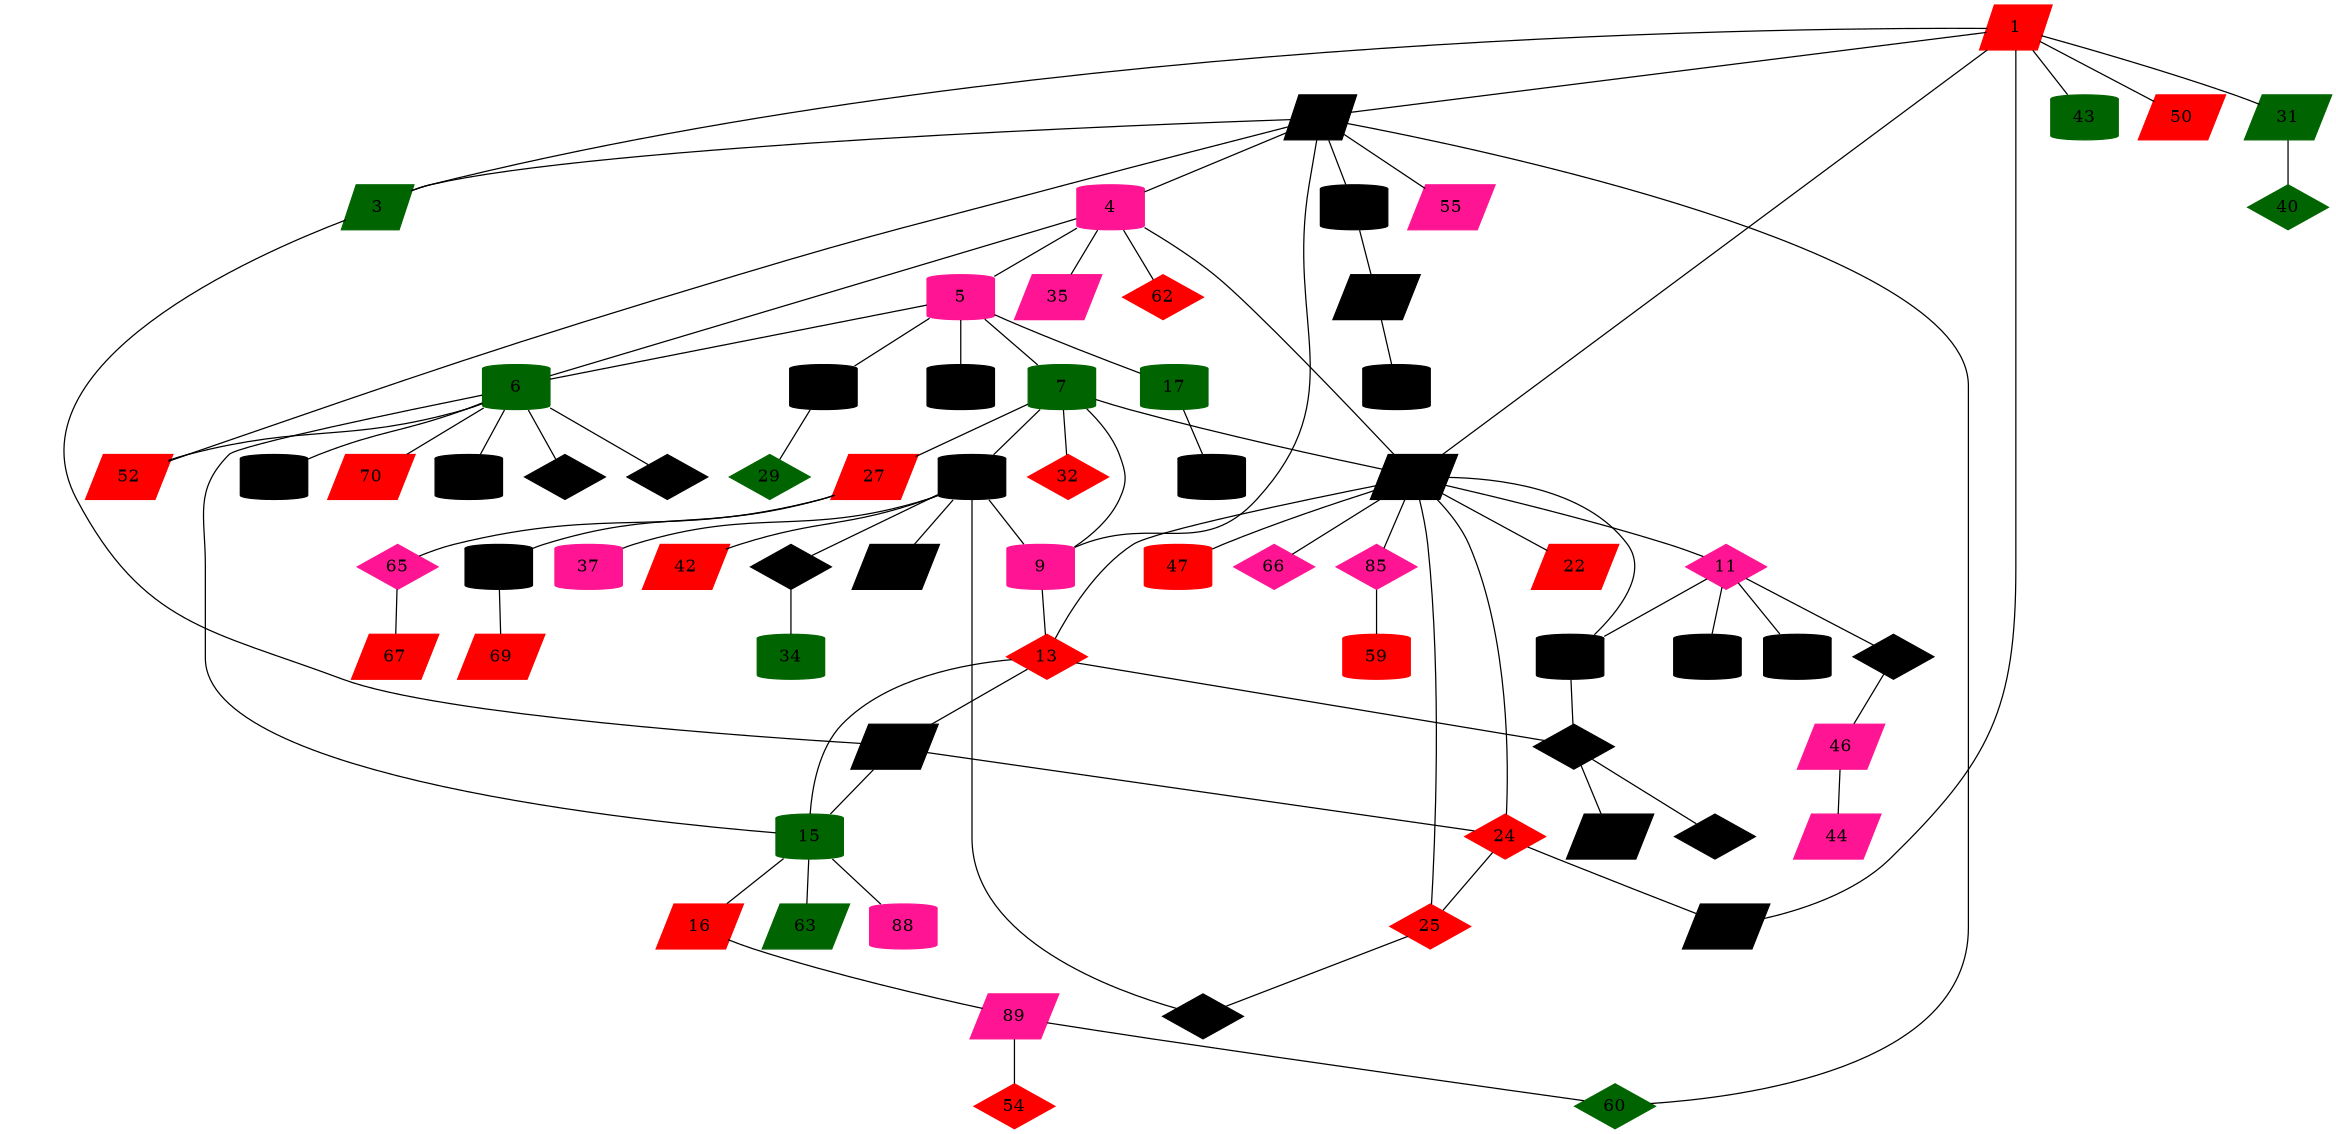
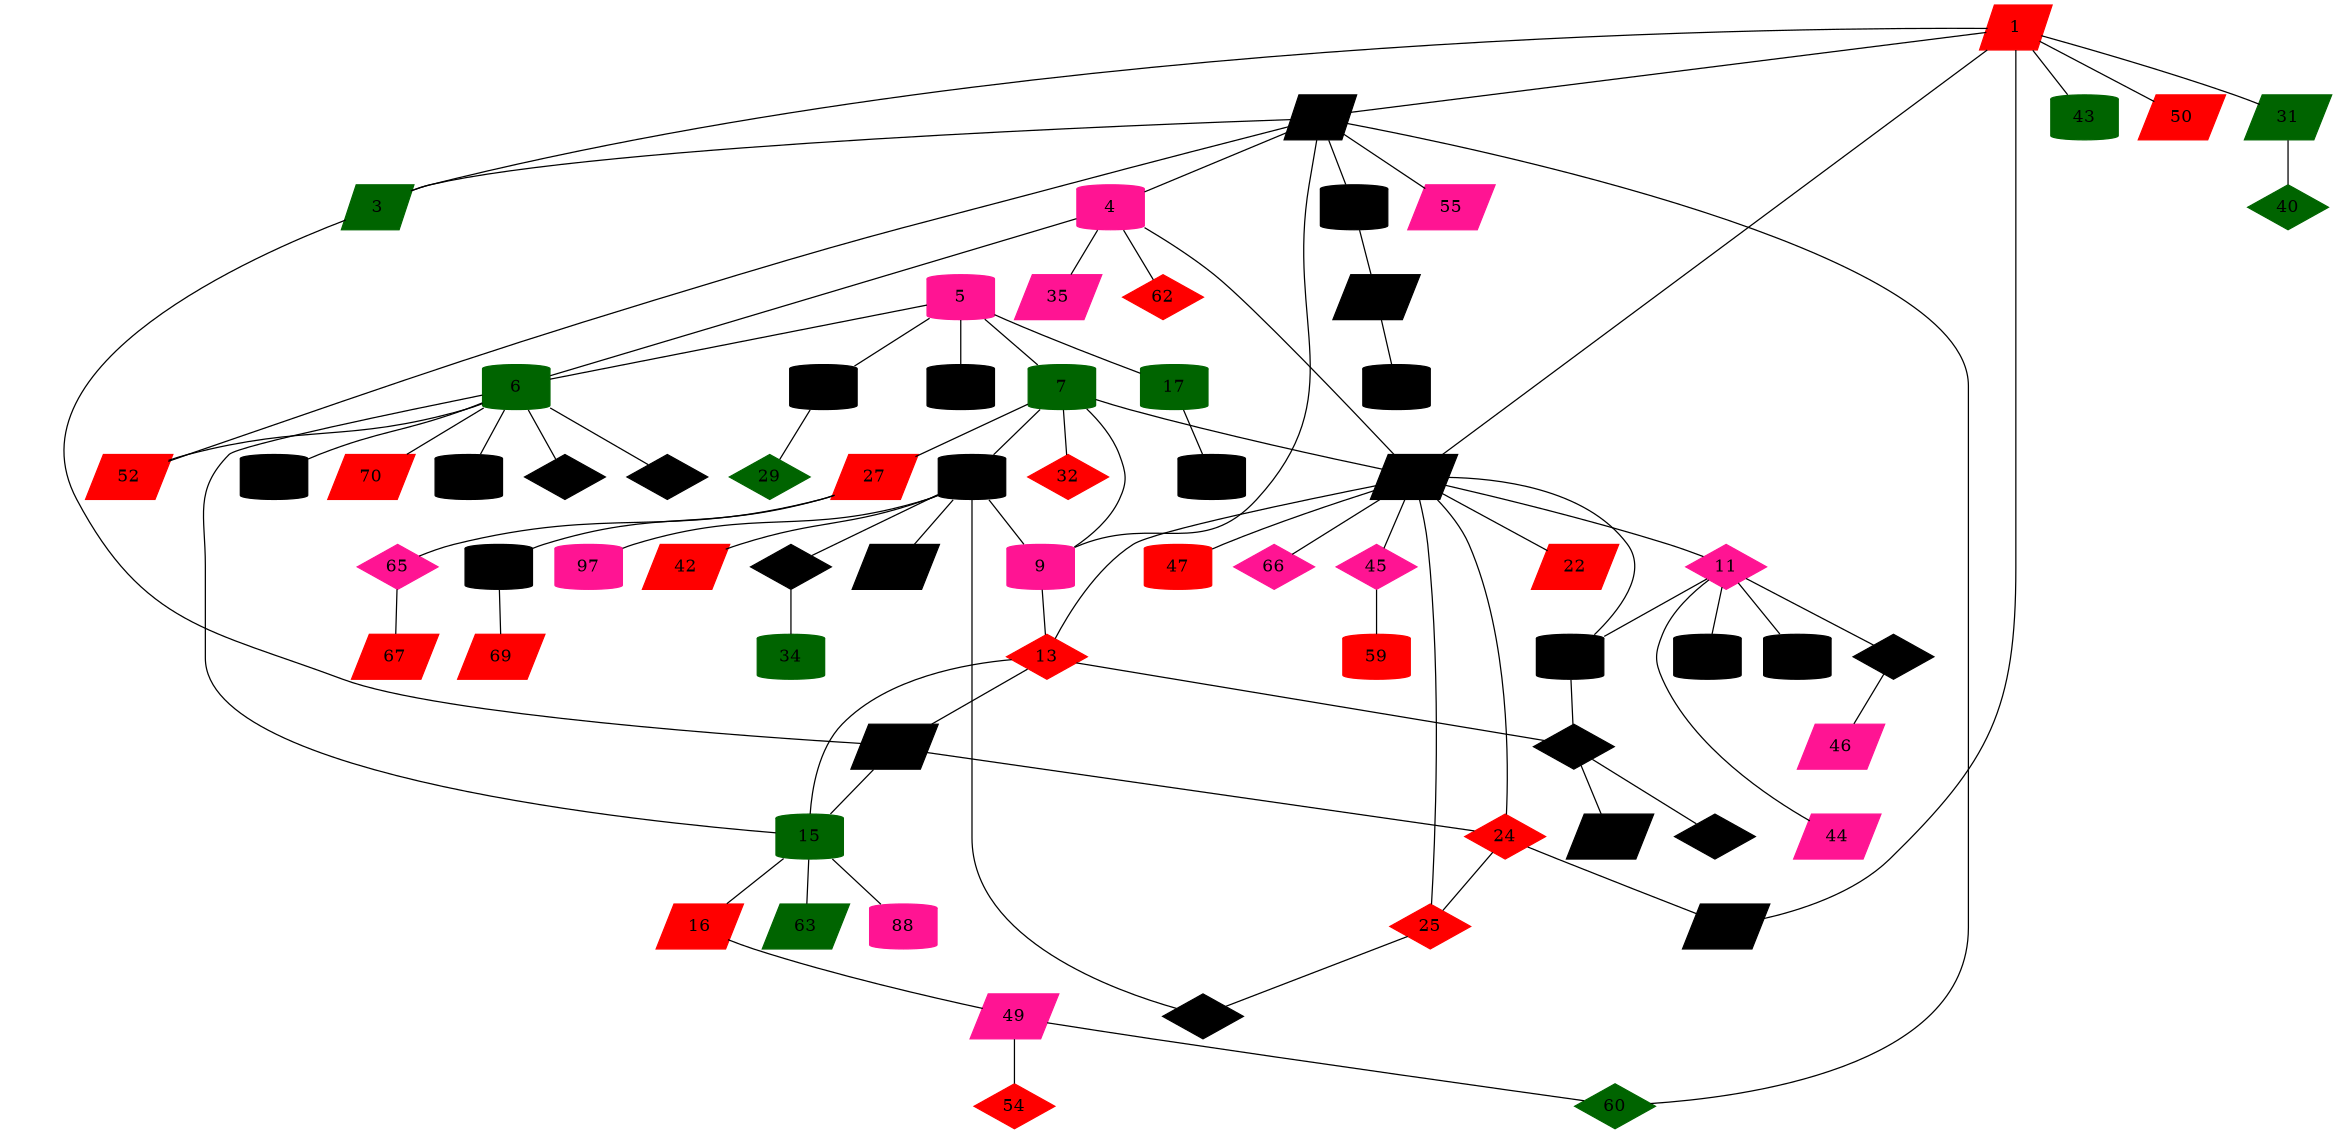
  graph {
    node [color=black shape=parallelogram style=filled]
    1 [color=red]
    2
    3 [color=darkgreen]
    10
    31 [color=darkgreen]
    43 [color=darkgreen shape=cylinder]
    50 [color=red]
    68
    4 [color=deeppink shape=cylinder]
    9 [color=deeppink shape=cylinder]
    19 [shape=cylinder]
    52 [color=red]
    55 [color=deeppink]
    60 [color=darkgreen shape=diamond]
    14
    13 [color=red shape=diamond]
    11 [color=deeppink shape=diamond]
    12 [shape=cylinder]
    22 [color=red]
    24 [color=red shape=diamond]
    25 [color=red shape=diamond]
-   45 [color=deeppink shape=diamond label=85]
+   45 [color=deeppink shape=diamond]
    47 [color=red shape=cylinder]
    66 [color=deeppink shape=diamond]
    40 [color=darkgreen shape=diamond]
    5 [color=deeppink shape=cylinder]
    6 [color=darkgreen shape=cylinder]
    62 [color=red shape=diamond]
    35 [color=deeppink]
    36
    15 [color=darkgreen shape=cylinder]
    7 [color=darkgreen shape=cylinder]
    17 [color=darkgreen shape=cylinder]
    26 [shape=cylinder]
    41 [shape=cylinder]
    20 [shape=cylinder]
    23 [shape=diamond]
    28 [shape=diamond]
    56 [shape=cylinder]
    70 [color=red]
    8 [shape=cylinder]
    27 [color=red]
    32 [color=red shape=diamond]
    33 [shape=cylinder]
    29 [color=darkgreen shape=diamond]
    16 [color=red]
    n47 [color=deeppink label=88 shape=cylinder]
    63 [color=darkgreen]
    21 [shape=diamond]
    30
-   37 [color=deeppink shape=cylinder]
+   37 [color=deeppink shape=cylinder label=97]
    42 [color=red]
    64 [shape=diamond]
    38 [shape=cylinder]
    65 [color=deeppink shape=diamond]
    34 [color=darkgreen shape=cylinder]
    48 [shape=diamond]
    39 [shape=diamond]
    44 [color=deeppink]
    57 [shape=cylinder]
    61 [shape=cylinder]
    59 [color=red shape=cylinder]
    46 [color=deeppink]
    53
    58 [shape=diamond]
-   49 [color=deeppink label=89]
+   49 [color=deeppink]
    54 [color=red shape=diamond]
    51 [shape=cylinder]
    69 [color=red]
    67 [color=red]
    1 -- 2
    1 -- 3
    1 -- 10
    1 -- 31
    1 -- 43
    1 -- 50
    1 -- 68
    2 -- 3
    2 -- 4
    2 -- 9
    2 -- 19
    2 -- 52
    2 -- 55
    2 -- 60
    3 -- 14
    10 -- 13
    10 -- 11
    10 -- 12
    10 -- 22
    10 -- 24
    10 -- 25
    10 -- 45
    10 -- 47
    10 -- 66
    31 -- 40
    4 -- 10
-   4 -- 5
    4 -- 6
    4 -- 62
    4 -- 35
    9 -- 13
    19 -- 36
    14 -- 24
    14 -- 15
    13 -- 14
    13 -- 15
    13 -- 48
    11 -- 12
    11 -- 39
-   46 -- 44
+   11 -- 44
    11 -- 57
    11 -- 61
    12 -- 48
    24 -- 68
    24 -- 25
    25 -- 64
    45 -- 59
    5 -- 6
    5 -- 7
    5 -- 17
    5 -- 26
    5 -- 41
    6 -- 52
    6 -- 15
    6 -- 20
    6 -- 23
    6 -- 28
    6 -- 56
    6 -- 70
    36 -- 51
    15 -- 16
    15 -- n47
    15 -- 63
    7 -- 10
    7 -- 9
    7 -- 8
    7 -- 27
    7 -- 32
    17 -- 33
    26 -- 29
    8 -- 9
    8 -- 21
    8 -- 30
    8 -- 37
    8 -- 42
    8 -- 64
    27 -- 38
    27 -- 65
    16 -- 49
    21 -- 34
    38 -- 69
    65 -- 67
    48 -- 53
    48 -- 58
    39 -- 46
    49 -- 60
    49 -- 54
  }
